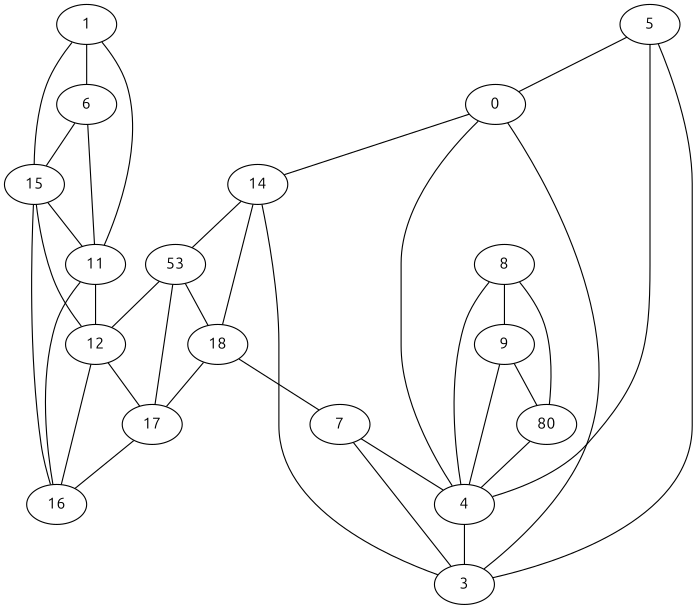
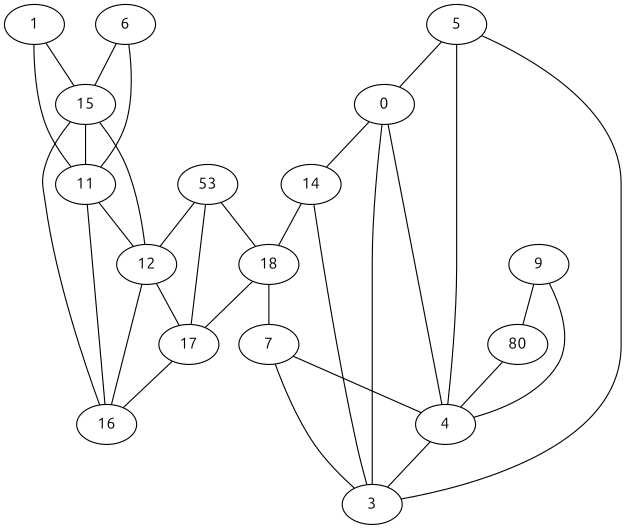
  graph {
    fontname=Ubuntu
    node [aaLength=7 fontname=Ubuntu type=0]
    edge [distance0=11.0 fontname=Ubuntu frequency=1 type0=3]
    1 [aaLength=16 sequence=PRNFRLLEELEEGQKG]
    6 [aaLength=12 sequence=PRRIIKETQRLL]
    15 [aaLength=5 sequence=IKAEP type=1]
    11 [aaLength=5 sequence=VSWGL type=1]
    16 [sequence=YFHVVIA type=1]
    12 [sequence=RWTGMII type=1]
    17 [sequence=TFKLELF type=1]
    n8 [aaLength=4 label=0 sequence=DARS]
    4 [aaLength=14 sequence=SIKVVLQELRRLMM]
    3 [aaLength=6 sequence=IPVLAK]
    14 [aaLength=4 sequence=SVRF type=1]
    n12 [label=53 sequence=IYSLKVE type=1]
    18 [aaLength=4 sequence=KVRF type=1]
    7 [aaLength=5 sequence=LDILK]
    5 [aaLength=6 sequence=SKENMK]
-   8 [aaLength=15 sequence=QIRTVLLSIQALLSA]
    9 [aaLength=9 sequence=DVAEQWKTN]
    n18 [aaLength=17 label=80 sequence=NEAQAIETARAWTRLYA]
-   1 -- 6 [distance0=5.901132 type0=1]
    1 -- 15 [distance0=30.66146 type0=2]
    1 -- 11 [distance0=34.81559]
    6 -- 15 [distance0=33.96868 distance1=6.0 frequency=2 type0=2 type1=4]
    6 -- 11 [distance0=38.80556]
    15 -- 11 [distance0=8.0 type0=1]
    15 -- 16 [distance1=6.0 frequency=2 type0=2 type1=4]
    15 -- 12 [distance0=22.0]
    11 -- 16 [distance0=3.0 type0=1]
    11 -- 12 [distance0=14.0 distance1=9.0 frequency=2 type1=4]
    12 -- 16 [type0=2]
    12 -- 17 [distance0=6.0 type0=1]
    17 -- 16 [distance0=17.0]
    n8 -- 4 [distance0=20.46129 type0=2]
    n8 -- 3 [distance0=9.090167 distance1=0.0 frequency=2 type0=1 type1=5]
    n8 -- 14 [distance0=27.41109]
    4 -- 3 [distance0=13.3361 type0=1]
    14 -- 3 [distance0=27.08647]
-   14 -- n12 [distance0=17.0 type0=2]
    14 -- 18 [type0=1]
    n12 -- 12 [distance0=17.0]
    n12 -- 17 [type0=2]
    n12 -- 18 [distance0=6.0 type0=1]
    18 -- 17 [distance0=17.0]
    18 -- 7 [distance0=16.0 type0=4]
    7 -- 4 [distance0=37.26317]
    7 -- 3 [distance0=37.14166 type0=2]
    5 -- n8 [distance0=30.31191]
    5 -- 4 [distance0=20.10327 type0=1]
    5 -- 3 [distance0=25.96622 type0=2]
-   8 -- 4 [distance0=32.1191]
-   8 -- 9 [distance0=27.35262 distance1=9.0 frequency=2 type0=2 type1=4]
    9 -- 4 [distance0=41.08607]
    9 -- n18 [distance0=10.9271 distance1=0.0 frequency=2 type0=1 type1=5]
    n18 -- 4 [distance0=41.46019]
-   n18 -- 8 [distance0=35.52596 type0=2]
  }
